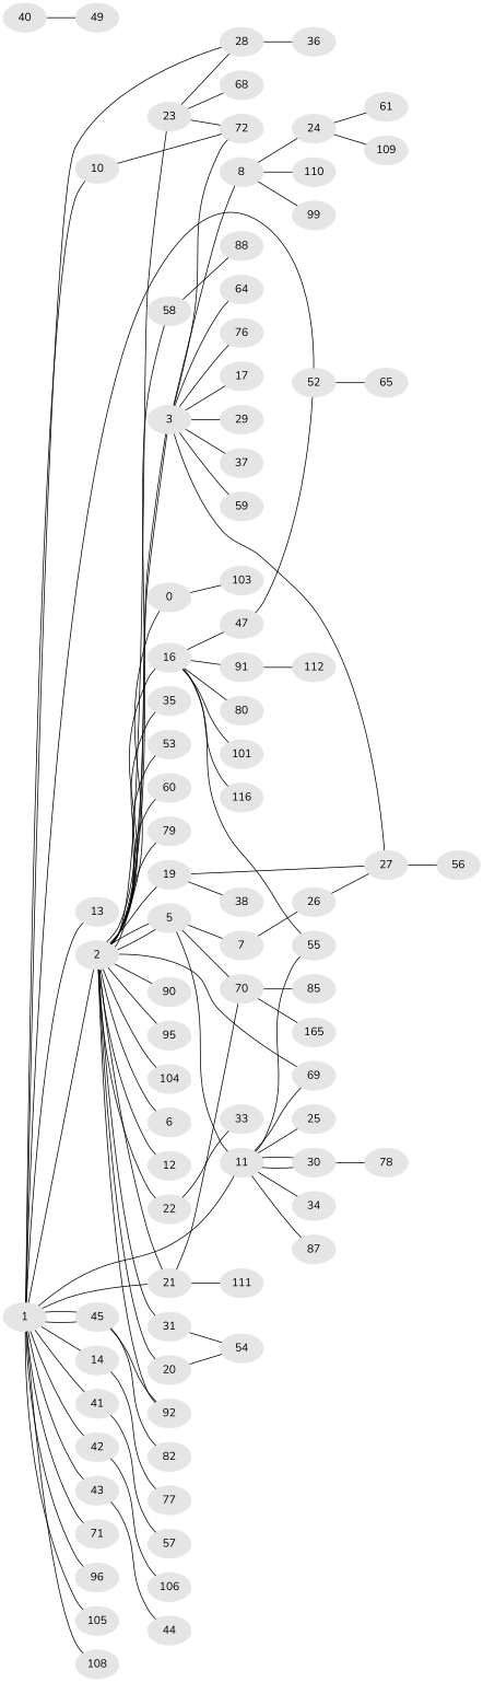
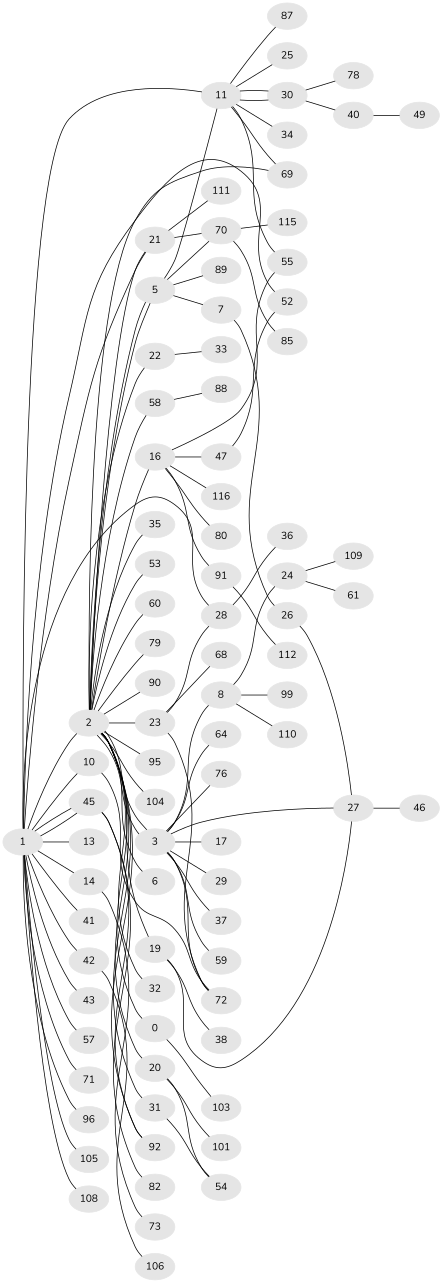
  graph {
    fontname=Nunito
    rankdir=LR
    node [color=gray90 fontname=Nunito style=filled]
    edge [fontname=Nunito]
    1 [super="+62"]
    2 [super="+4"]
    10
    11 [super="+15"]
    13 [super="+93"]
    14 [super="+51"]
    21 [super="+107"]
    28 [super="+77"]
    41
    42 [super="+50"]
    43 [super="+74"]
    45 [super="+100"]
    52
    57
    71
    96
    105
    108
    3 [super="+32"]
    5 [super="+18"]
    6
    n22 [label=0 super="+66"]
-   12
+   12 [label=32]
    16 [super="+102"]
    19
    20
    22
    23
    31
    35
    53 [super="+84"]
    58
    60
    69 [super="+75"]
    79
    90
    92
    95
    104
    72 [super="+83"]
    25
    30 [super="+86"]
    34
    55 [super="+98"]
    n45 [label=87]
-   73 [label=77]
+   73
    70 [super="+94"]
    111
    36
    106
-   44
    82
-   65
    8 [super="+56"]
    17 [super="+39"]
    27 [super="+81"]
    29 [super="+63"]
    37
    59
    64
    76
    7
+   89
    103
    47
    80 [super="+87"]
    91
    101
    116
    38
    54
    33
    68
    88 [super="+112"]
    24 [super="+48"]
    99
    110
-   46 [super="+97" label=56]
+   46 [super="+97"]
    26 [super="+113"]
    85
-   115 [label=165]
+   115
    61
    109
    40
    78
    n86 [label=112]
    49
    1 -- 2 [weight=2]
    1 -- 10
    1 -- 11
    1 -- 13
    1 -- 14
    1 -- 21
    1 -- 28
    1 -- 41
    1 -- 42
    1 -- 43
    1 -- 45
    1 -- 45
    1 -- 52
-   41 -- 57
+   1 -- 57
    1 -- 71
    1 -- 96
    1 -- 105
    1 -- 108
    2 -- 21
    2 -- 3
    2 -- 3
    2 -- 5
    2 -- 5
    2 -- 6
    2 -- n22
    2 -- 12
    2 -- 16
    2 -- 19
    2 -- 20
    2 -- 22
    2 -- 23
    2 -- 31
    2 -- 35
    2 -- 53
    2 -- 58
    2 -- 60
    2 -- 69
    2 -- 79
    2 -- 90
    2 -- 92
    2 -- 95
    2 -- 104
    10 -- 72
    11 -- 69
    11 -- 25
    11 -- 30
    11 -- 30
    11 -- 34
    11 -- 55
    11 -- n45
    14 -- 73
    21 -- 70
    21 -- 111
    28 -- 36
    42 -- 106
-   43 -- 44
    45 -- 92
    45 -- 82
-   52 -- 65
    3 -- 72
    3 -- 8
    3 -- 17
    3 -- 27
    3 -- 29
    3 -- 37
    3 -- 59
    3 -- 64
    3 -- 76
    5 -- 11
    5 -- 70
    5 -- 7
+   5 -- 89
    n22 -- 103
    16 -- 55
    16 -- 47
    16 -- 80
    16 -- 91
-   16 -- 101
+   20 -- 101
    16 -- 116
    19 -- 27
    19 -- 38
    20 -- 54
    22 -- 33
    23 -- 28
    23 -- 72
    23 -- 68
    31 -- 54
    58 -- 88
+   30 -- 40
    30 -- 78
    70 -- 85
    70 -- 115
    8 -- 24
    8 -- 99
    8 -- 110
    27 -- 46
    7 -- 26
    47 -- 52
    91 -- n86
    24 -- 61
    24 -- 109
    26 -- 27
    40 -- 49
  }
